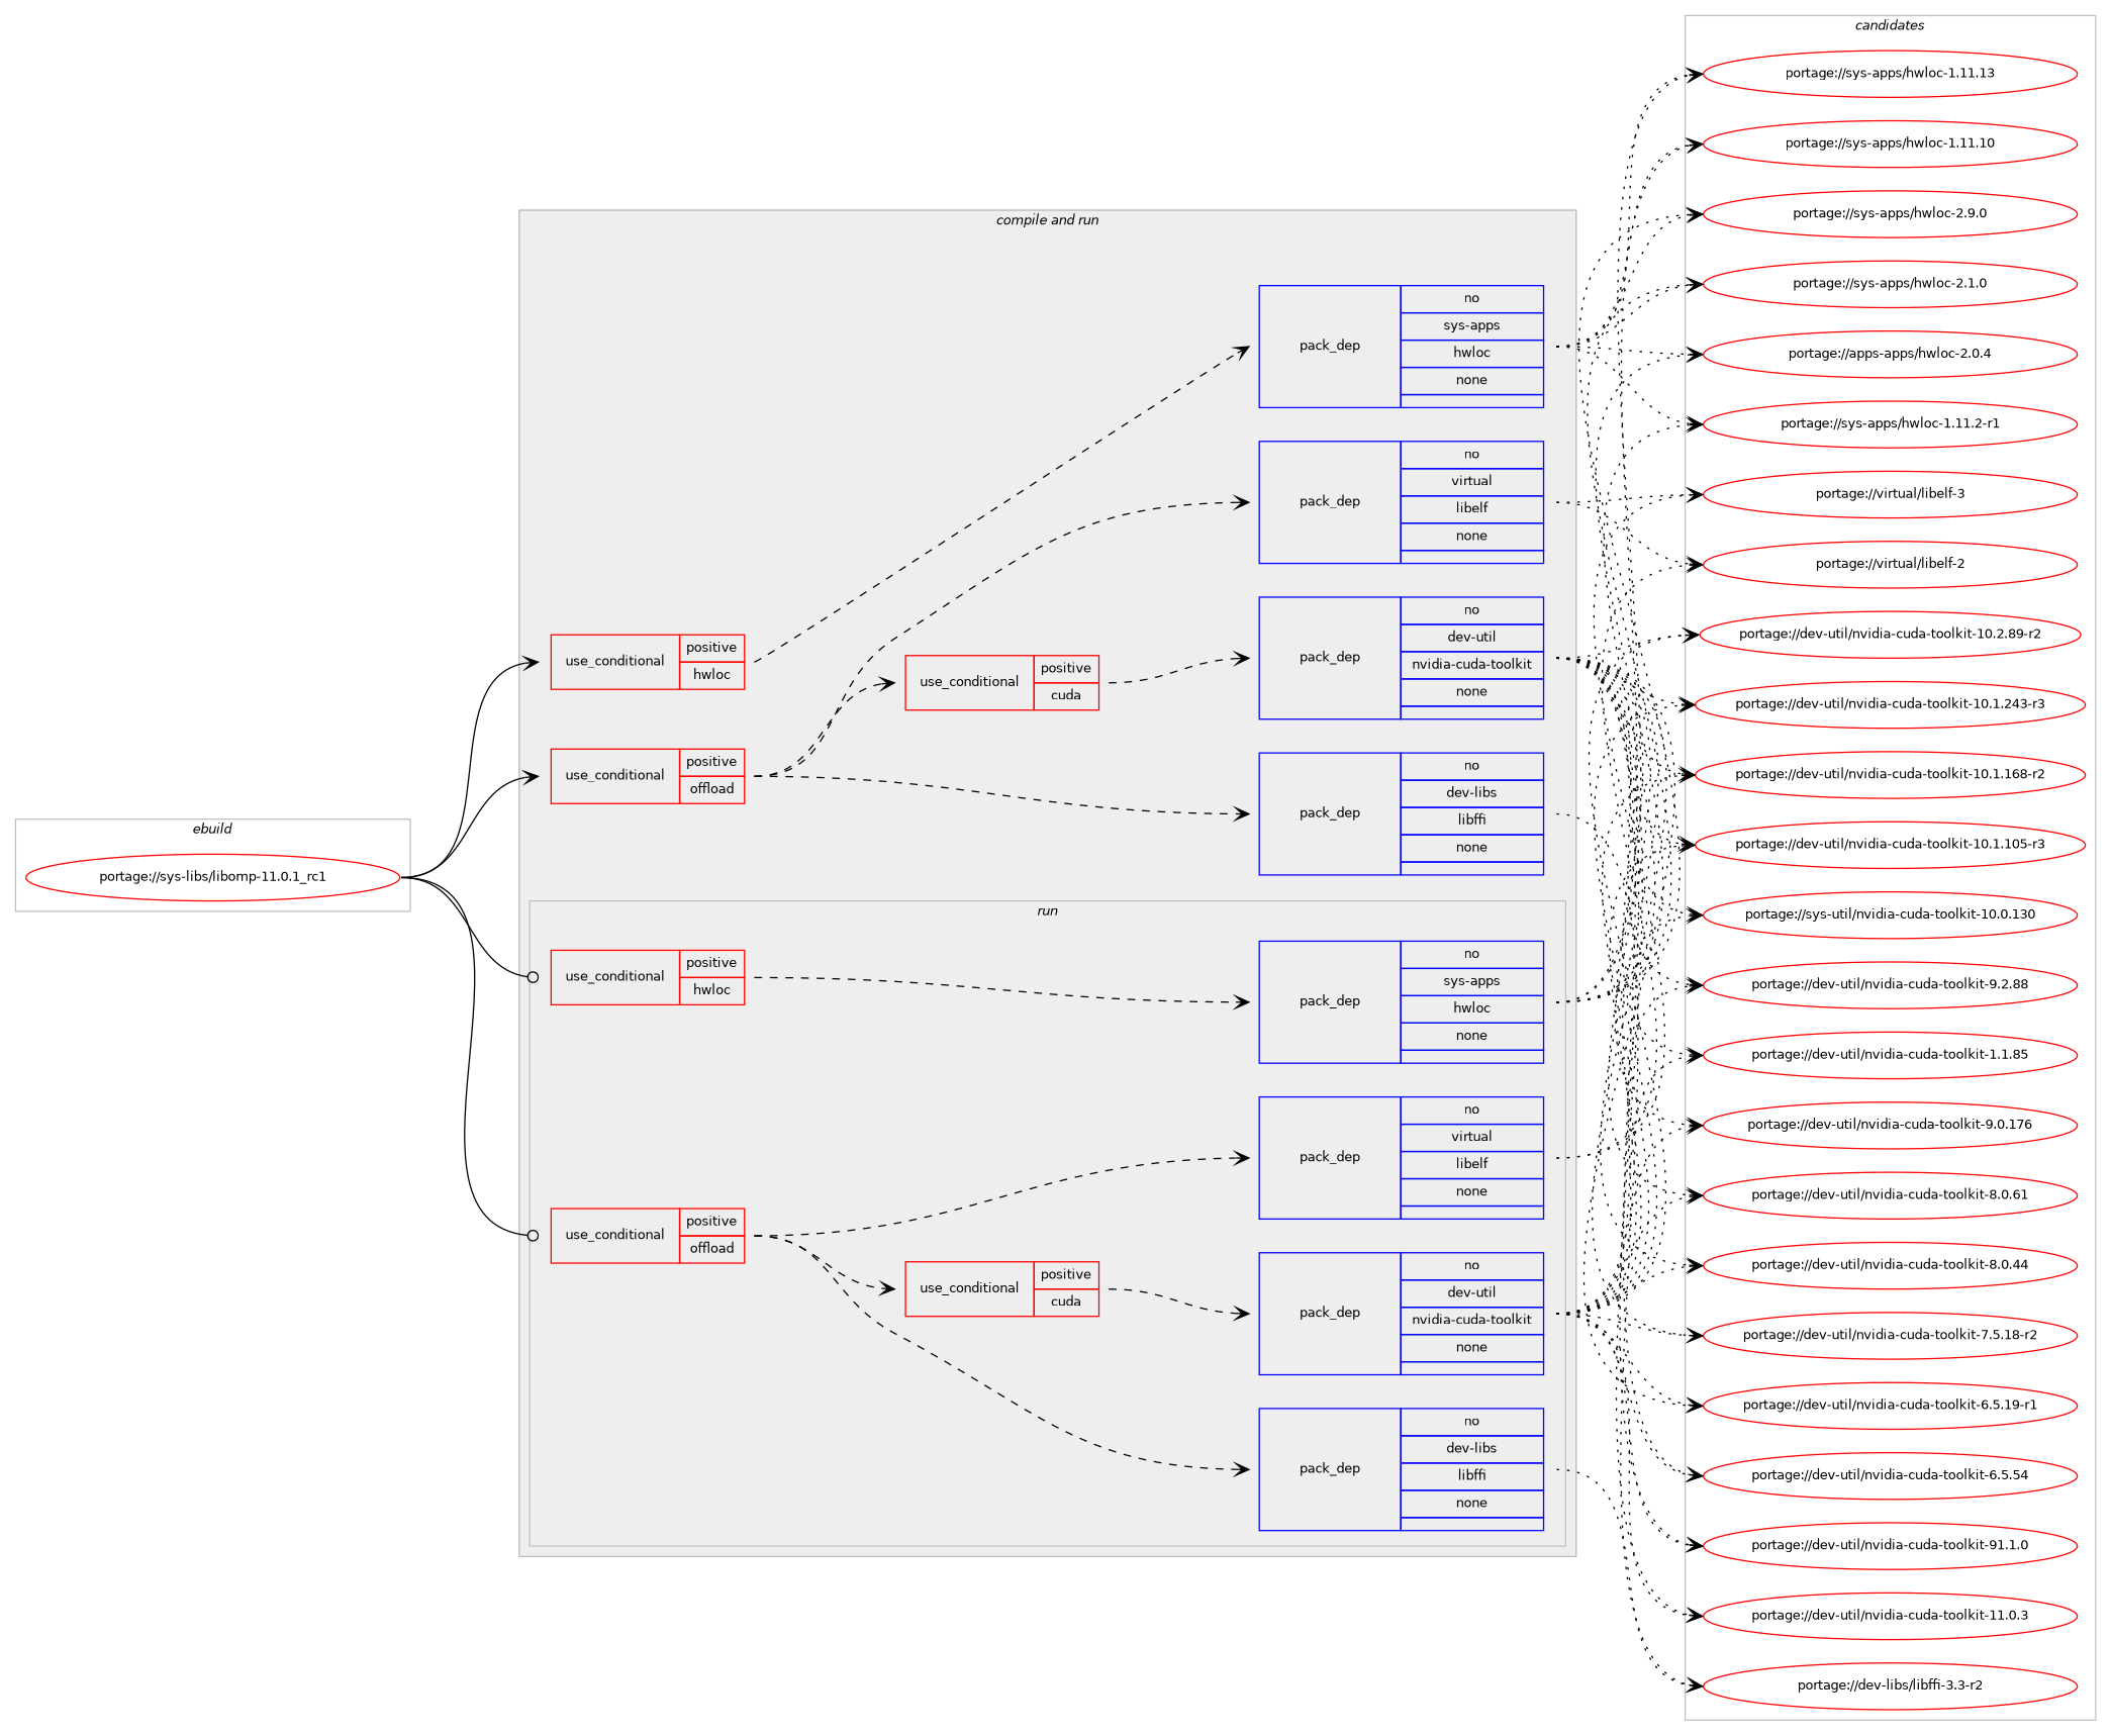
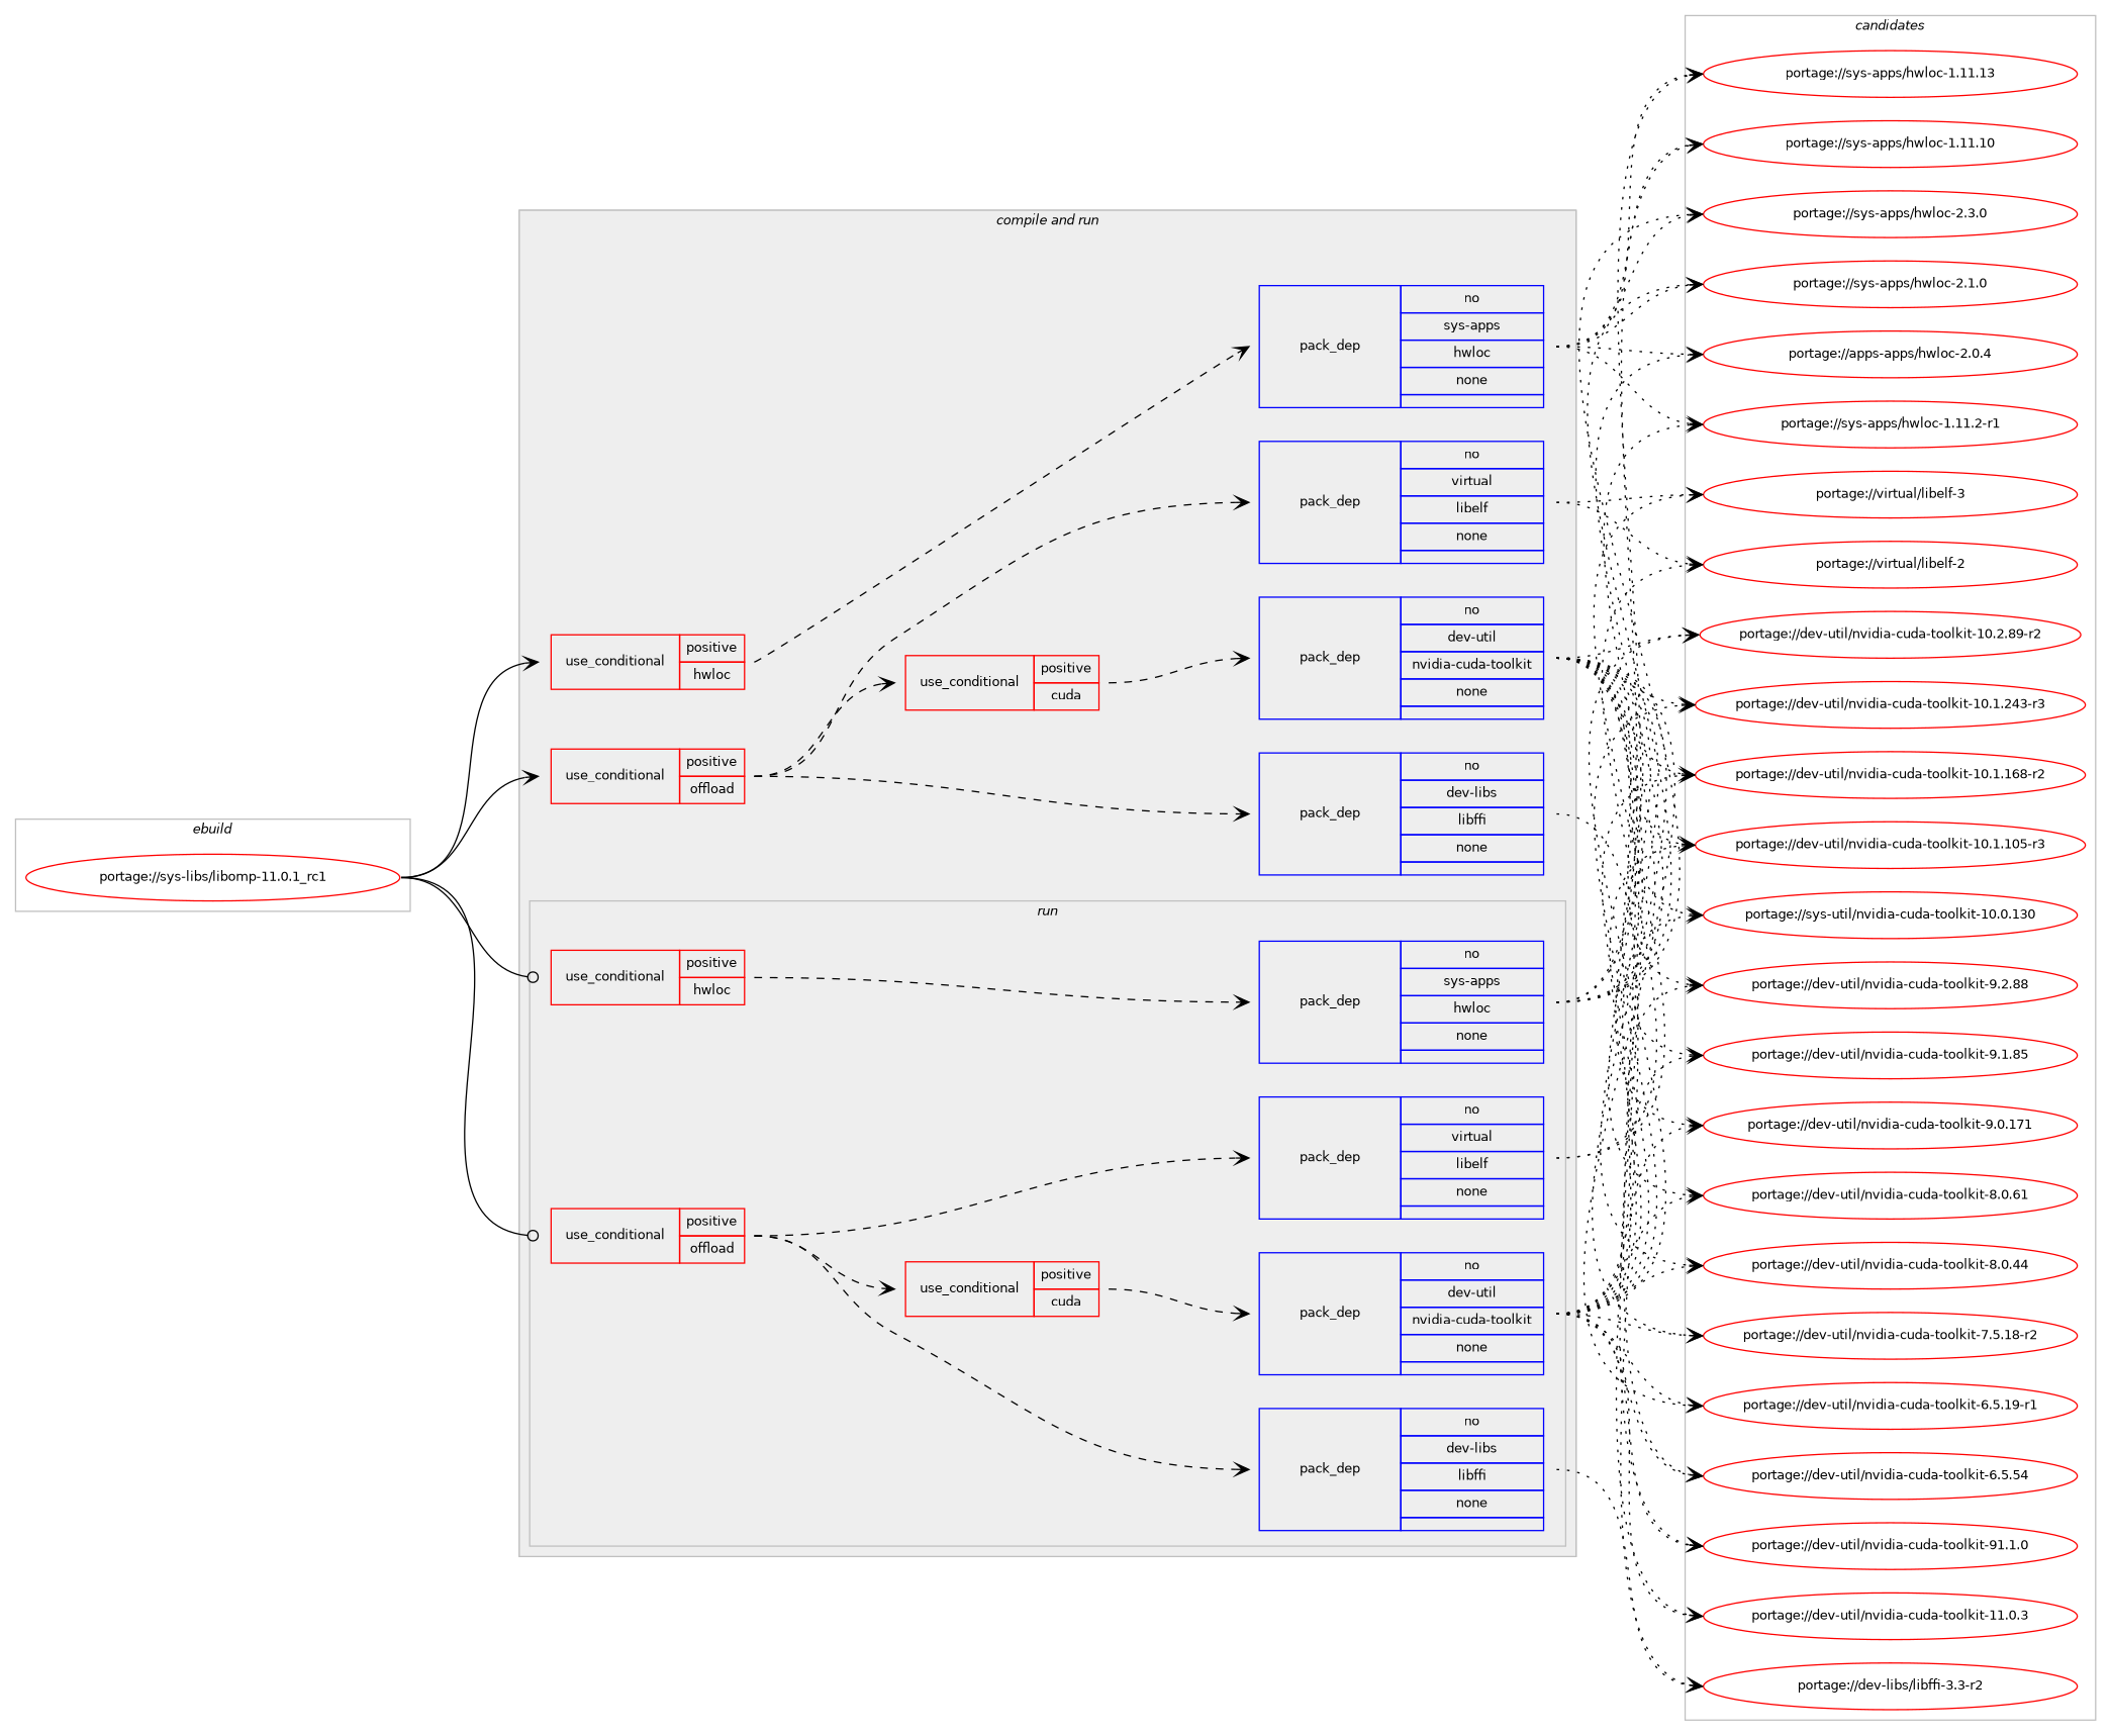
  digraph {
    compound=true
    concentrate=true
    fontname=Helvetica
    fontsize=10
    newrank=true
    rankdir=LR
    ranksep=1.5
    node [color=red fontname=Helvetica fontsize=10]
    edge [arrowhead=vee headport=w style=dotted tailport=e weight=100]
    n1 [label="portage://sys-libs/libomp-11.0.1_rc1" width=4]
    n2 [color=blue label=<<TABLE BORDER="0" CELLBORDER="1" CELLSPACING="0" CELLPADDING="4" WIDTH="220"><TR><TD ROWSPAN="6" CELLPADDING="30">pack_dep</TD></TR><TR><TD WIDTH="110">no</TD></TR><TR><TD>sys-apps</TD></TR><TR><TD>hwloc</TD></TR><TR><TD>none</TD></TR><TR><TD></TD></TR></TABLE>> shape=none]
    n3 [label=<<TABLE BORDER="0" CELLBORDER="1" CELLSPACING="0" CELLPADDING="4"><TR><TD ROWSPAN="3" CELLPADDING="10">use_conditional</TD></TR><TR><TD>positive</TD></TR><TR><TD>hwloc</TD></TR></TABLE>> shape=none]
    n4 [color=blue label=<<TABLE BORDER="0" CELLBORDER="1" CELLSPACING="0" CELLPADDING="4" WIDTH="220"><TR><TD ROWSPAN="6" CELLPADDING="30">pack_dep</TD></TR><TR><TD WIDTH="110">no</TD></TR><TR><TD>virtual</TD></TR><TR><TD>libelf</TD></TR><TR><TD>none</TD></TR><TR><TD></TD></TR></TABLE>> shape=none]
    n5 [color=blue label=<<TABLE BORDER="0" CELLBORDER="1" CELLSPACING="0" CELLPADDING="4" WIDTH="220"><TR><TD ROWSPAN="6" CELLPADDING="30">pack_dep</TD></TR><TR><TD WIDTH="110">no</TD></TR><TR><TD>dev-libs</TD></TR><TR><TD>libffi</TD></TR><TR><TD>none</TD></TR><TR><TD></TD></TR></TABLE>> shape=none]
    n6 [color=blue label=<<TABLE BORDER="0" CELLBORDER="1" CELLSPACING="0" CELLPADDING="4" WIDTH="220"><TR><TD ROWSPAN="6" CELLPADDING="30">pack_dep</TD></TR><TR><TD WIDTH="110">no</TD></TR><TR><TD>dev-util</TD></TR><TR><TD>nvidia-cuda-toolkit</TD></TR><TR><TD>none</TD></TR><TR><TD></TD></TR></TABLE>> shape=none]
    n7 [label=<<TABLE BORDER="0" CELLBORDER="1" CELLSPACING="0" CELLPADDING="4"><TR><TD ROWSPAN="3" CELLPADDING="10">use_conditional</TD></TR><TR><TD>positive</TD></TR><TR><TD>cuda</TD></TR></TABLE>> shape=none]
    n8 [label=<<TABLE BORDER="0" CELLBORDER="1" CELLSPACING="0" CELLPADDING="4"><TR><TD ROWSPAN="3" CELLPADDING="10">use_conditional</TD></TR><TR><TD>positive</TD></TR><TR><TD>offload</TD></TR></TABLE>> shape=none]
    n9 [color=blue label=<<TABLE BORDER="0" CELLBORDER="1" CELLSPACING="0" CELLPADDING="4" WIDTH="220"><TR><TD ROWSPAN="6" CELLPADDING="30">pack_dep</TD></TR><TR><TD WIDTH="110">no</TD></TR><TR><TD>sys-apps</TD></TR><TR><TD>hwloc</TD></TR><TR><TD>none</TD></TR><TR><TD></TD></TR></TABLE>> shape=none]
    n10 [label=<<TABLE BORDER="0" CELLBORDER="1" CELLSPACING="0" CELLPADDING="4"><TR><TD ROWSPAN="3" CELLPADDING="10">use_conditional</TD></TR><TR><TD>positive</TD></TR><TR><TD>hwloc</TD></TR></TABLE>> shape=none]
    n11 [color=blue label=<<TABLE BORDER="0" CELLBORDER="1" CELLSPACING="0" CELLPADDING="4" WIDTH="220"><TR><TD ROWSPAN="6" CELLPADDING="30">pack_dep</TD></TR><TR><TD WIDTH="110">no</TD></TR><TR><TD>virtual</TD></TR><TR><TD>libelf</TD></TR><TR><TD>none</TD></TR><TR><TD></TD></TR></TABLE>> shape=none]
    n12 [color=blue label=<<TABLE BORDER="0" CELLBORDER="1" CELLSPACING="0" CELLPADDING="4" WIDTH="220"><TR><TD ROWSPAN="6" CELLPADDING="30">pack_dep</TD></TR><TR><TD WIDTH="110">no</TD></TR><TR><TD>dev-libs</TD></TR><TR><TD>libffi</TD></TR><TR><TD>none</TD></TR><TR><TD></TD></TR></TABLE>> shape=none]
    n13 [color=blue label=<<TABLE BORDER="0" CELLBORDER="1" CELLSPACING="0" CELLPADDING="4" WIDTH="220"><TR><TD ROWSPAN="6" CELLPADDING="30">pack_dep</TD></TR><TR><TD WIDTH="110">no</TD></TR><TR><TD>dev-util</TD></TR><TR><TD>nvidia-cuda-toolkit</TD></TR><TR><TD>none</TD></TR><TR><TD></TD></TR></TABLE>> shape=none]
    n14 [label=<<TABLE BORDER="0" CELLBORDER="1" CELLSPACING="0" CELLPADDING="4"><TR><TD ROWSPAN="3" CELLPADDING="10">use_conditional</TD></TR><TR><TD>positive</TD></TR><TR><TD>cuda</TD></TR></TABLE>> shape=none]
    n15 [label=<<TABLE BORDER="0" CELLBORDER="1" CELLSPACING="0" CELLPADDING="4"><TR><TD ROWSPAN="3" CELLPADDING="10">use_conditional</TD></TR><TR><TD>positive</TD></TR><TR><TD>offload</TD></TR></TABLE>> shape=none]
-   n16 [label="portage://sys-apps/hwloc-2.9.0" width=4]
+   n16 [label="portage://sys-apps/hwloc-2.3.0" width=4]
    n17 [label="portage://sys-apps/hwloc-2.1.0" width=4]
    n18 [label="portage://apps-apps/hwloc-2.0.4" width=4]
    n19 [label="portage://sys-apps/hwloc-1.11.2-r1" width=4]
    n20 [label="portage://sys-apps/hwloc-1.11.13" width=4]
    n21 [label="portage://sys-apps/hwloc-1.11.10" width=4]
    n22 [label="portage://virtual/libelf-3" width=4]
    n23 [label="portage://virtual/libelf-2" width=4]
    n24 [label="portage://dev-libs/libffi-3.3-r2" width=4]
    n25 [label="portage://dev-util/nvidia-cuda-toolkit-9.2.88" width=4]
-   n26 [label="portage://dev-util/nvidia-cuda-toolkit-1.1.85" width=4]
-   n27 [label="portage://dev-util/nvidia-cuda-toolkit-9.0.176" width=4]
+   n26 [label="portage://dev-util/nvidia-cuda-toolkit-9.1.85" width=4]
+   n27 [label="portage://dev-util/nvidia-cuda-toolkit-9.0.171" width=4]
    n28 [label="portage://dev-util/nvidia-cuda-toolkit-8.0.61" width=4]
    n29 [label="portage://dev-util/nvidia-cuda-toolkit-8.0.44" width=4]
    n30 [label="portage://dev-util/nvidia-cuda-toolkit-7.5.18-r2" width=4]
    n31 [label="portage://dev-util/nvidia-cuda-toolkit-6.5.19-r1" width=4]
    n32 [label="portage://dev-util/nvidia-cuda-toolkit-6.5.54" width=4]
    n33 [label="portage://dev-util/nvidia-cuda-toolkit-91.1.0" width=4]
    n34 [label="portage://dev-util/nvidia-cuda-toolkit-11.0.3" width=4]
    n35 [label="portage://dev-util/nvidia-cuda-toolkit-10.2.89-r2" width=4]
    n36 [label="portage://dev-util/nvidia-cuda-toolkit-10.1.243-r3" width=4]
    n37 [label="portage://dev-util/nvidia-cuda-toolkit-10.1.168-r2" width=4]
    n38 [label="portage://dev-util/nvidia-cuda-toolkit-10.1.105-r3" width=4]
    n39 [label="portage://sys-util/nvidia-cuda-toolkit-10.0.130" width=4]
    subgraph cluster_1 {
      color=gray
      label=<<i>ebuild</i>>
      rank=same
      n1
    }
    subgraph cluster_2 {
      color=gray
      label=<<i>dependencies</i>>
      subgraph cluster_3 {
        color=gray
        fillcolor="#eeeeee"
        label=<<i>compile</i>>
        style=filled
        subgraph sub_4 {
          color=gray
          fillcolor="#eeeeee"
          label=<<i>compile</i>>
          style=filled
          n3
          subgraph sub_5 {
            color=gray
            fillcolor="#eeeeee"
            label=<<i>compile</i>>
            style=filled
            n2
          }
        }
        subgraph sub_6 {
          color=gray
          fillcolor="#eeeeee"
          label=<<i>compile</i>>
          style=filled
          n8
          subgraph sub_7 {
            color=gray
            fillcolor="#eeeeee"
            label=<<i>compile</i>>
            style=filled
            n4
          }
          subgraph sub_8 {
            color=gray
            fillcolor="#eeeeee"
            label=<<i>compile</i>>
            style=filled
            n5
          }
          subgraph sub_9 {
            color=gray
            fillcolor="#eeeeee"
            label=<<i>compile</i>>
            style=filled
            n7
            subgraph sub_10 {
              color=gray
              fillcolor="#eeeeee"
              label=<<i>compile</i>>
              style=filled
              n6
            }
          }
        }
      }
      subgraph cluster_11 {
        color=gray
        fillcolor="#eeeeee"
        label=<<i>compile and run</i>>
        style=filled
      }
      subgraph cluster_12 {
        color=gray
        fillcolor="#eeeeee"
        label=<<i>run</i>>
        style=filled
        subgraph sub_13 {
          color=gray
          fillcolor="#eeeeee"
          label=<<i>run</i>>
          style=filled
          n10
          subgraph sub_14 {
            color=gray
            fillcolor="#eeeeee"
            label=<<i>run</i>>
            style=filled
            n9
          }
        }
        subgraph sub_15 {
          color=gray
          fillcolor="#eeeeee"
          label=<<i>run</i>>
          style=filled
          n15
          subgraph sub_16 {
            color=gray
            fillcolor="#eeeeee"
            label=<<i>run</i>>
            style=filled
            n11
          }
          subgraph sub_17 {
            color=gray
            fillcolor="#eeeeee"
            label=<<i>run</i>>
            style=filled
            n12
          }
          subgraph sub_18 {
            color=gray
            fillcolor="#eeeeee"
            label=<<i>run</i>>
            style=filled
            n14
            subgraph sub_19 {
              color=gray
              fillcolor="#eeeeee"
              label=<<i>run</i>>
              style=filled
              n13
            }
          }
        }
      }
    }
    subgraph cluster_20 {
      color=gray
      label=<<i>candidates</i>>
      rank=same
      subgraph sub_21 {
        color=black
        label=<<i>candidates</i>>
        nodesep=1
        rank=same
        n16
        n17
        n18
        n19
        n20
        n21
      }
      subgraph sub_22 {
        color=black
        label=<<i>candidates</i>>
        nodesep=1
        rank=same
        n22
        n23
      }
      subgraph sub_23 {
        color=black
        label=<<i>candidates</i>>
        nodesep=1
        rank=same
        n24
      }
      subgraph sub_24 {
        color=black
        label=<<i>candidates</i>>
        nodesep=1
        rank=same
        n25
        n26
        n27
        n28
        n29
        n30
        n31
        n32
        n33
        n34
        n35
        n36
        n37
        n38
        n39
      }
      subgraph sub_25 {
        color=black
        label=<<i>candidates</i>>
        nodesep=1
        rank=same
        n16
        n17
        n18
        n19
        n20
        n21
      }
      subgraph sub_26 {
        color=black
        label=<<i>candidates</i>>
        nodesep=1
        rank=same
        n22
        n23
      }
      subgraph sub_27 {
        color=black
        label=<<i>candidates</i>>
        nodesep=1
        rank=same
        n24
      }
      subgraph sub_28 {
        color=black
        label=<<i>candidates</i>>
        nodesep=1
        rank=same
        n25
        n26
        n27
        n28
        n29
        n30
        n31
        n32
        n33
        n34
        n35
        n36
        n37
        n38
        n39
      }
    }
    n1 -> n3 [style=solid weight=20]
    n1 -> n8 [style=solid weight=20]
    n1 -> n10 [arrowhead=odot style=solid weight=20]
    n1 -> n15 [arrowhead=odot style=solid weight=20]
    n2 -> n16
    n2 -> n17
    n2 -> n18
    n2 -> n19
    n2 -> n20
    n2 -> n21
    n3 -> n2 [style=dashed weight=20]
    n4 -> n22
    n4 -> n23
    n5 -> n24
    n6 -> n25
    n6 -> n26
    n6 -> n27
    n6 -> n28
    n6 -> n29
    n6 -> n30
    n6 -> n31
    n6 -> n32
    n6 -> n33
    n6 -> n34
    n6 -> n35
    n6 -> n36
    n6 -> n37
    n6 -> n38
    n6 -> n39
    n7 -> n6 [style=dashed weight=20]
    n8 -> n4 [style=dashed weight=20]
    n8 -> n5 [style=dashed weight=20]
    n8 -> n7 [style=dashed weight=20]
    n9 -> n16
    n9 -> n17
    n9 -> n18
    n9 -> n19
    n9 -> n20
    n9 -> n21
    n10 -> n9 [style=dashed weight=20]
    n11 -> n22
    n11 -> n23
    n12 -> n24
    n13 -> n25
    n13 -> n26
    n13 -> n27
    n13 -> n28
    n13 -> n29
    n13 -> n30
    n13 -> n31
    n13 -> n32
    n13 -> n33
    n13 -> n34
    n13 -> n35
    n13 -> n36
    n13 -> n37
    n13 -> n38
    n13 -> n39
    n14 -> n13 [style=dashed weight=20]
    n15 -> n11 [style=dashed weight=20]
    n15 -> n12 [style=dashed weight=20]
    n15 -> n14 [style=dashed weight=20]
  }
